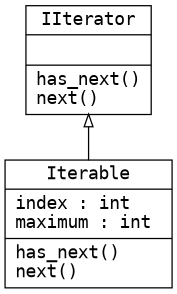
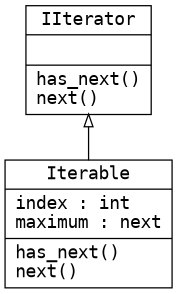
  digraph {
    rankdir=BT
    fontname="DejaVu Sans Mono"
    node [shape=record fontname="DejaVu Sans Mono"]
    n1 [label="{IIterator|\l|has_next()\lnext()\l}"]
-   n2 [label="{Iterable|index : int\lmaximum : int\l|has_next()\lnext()\l}"]
+   n2 [label="{Iterable|index : int\lmaximum : next\l|has_next()\lnext()\l}"]
    n2 -> n1 [arrowhead=empty arrowtail=none fontname="DejaVu Sans Mono"]
  }
